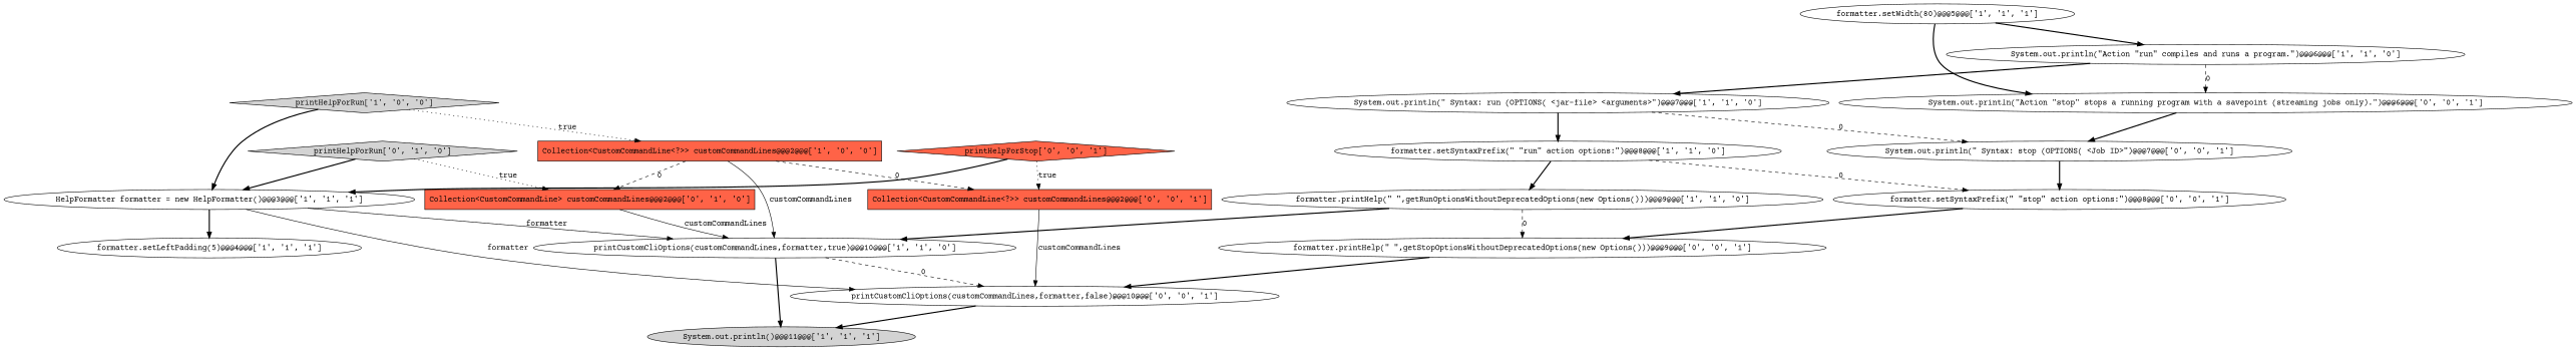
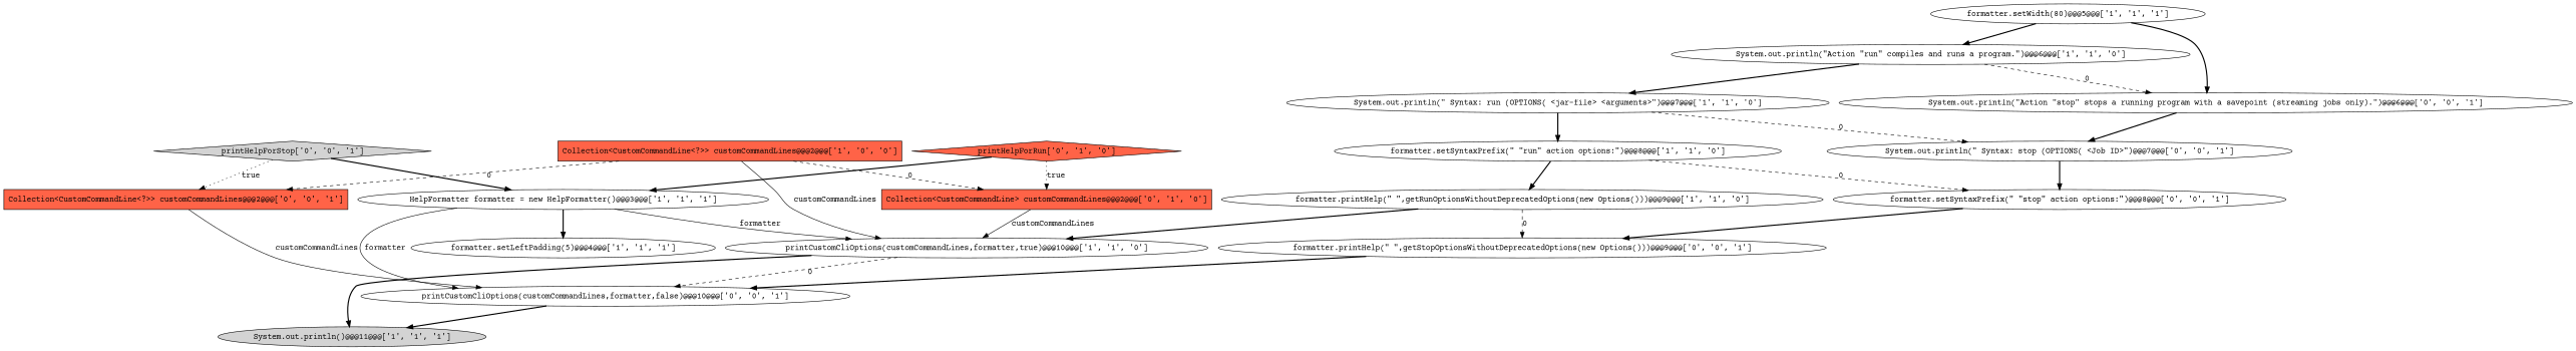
  digraph {
    fontname="Courier Prime"
    node [fillcolor=white fontname="Courier Prime" shape=ellipse style=filled]
    edge [fontname="Courier Prime" style=bold]
    n1 [label="formatter.setLeftPadding(5)@@@4@@@['1', '1', '1']"]
    n2 [label="formatter.setWidth(80)@@@5@@@['1', '1', '1']"]
    n3 [label="System.out.println(\"Action \"run\" compiles and runs a program.\")@@@6@@@['1', '1', '0']"]
    n4 [label="System.out.println(\"Action \"stop\" stops a running program with a savepoint (streaming jobs only).\")@@@6@@@['0', '0', '1']"]
    n5 [label="formatter.printHelp(\" \",getStopOptionsWithoutDeprecatedOptions(new Options()))@@@9@@@['0', '0', '1']"]
    n6 [label="printCustomCliOptions(customCommandLines,formatter,false)@@@10@@@['0', '0', '1']"]
    n7 [fillcolor=lightgray label="System.out.println()@@@11@@@['1', '1', '1']"]
-   n8 [fillcolor=lightgray label="printHelpForRun['0', '1', '0']" shape=diamond]
+   n8 [fillcolor=tomato label="printHelpForRun['0', '1', '0']" shape=diamond]
    n9 [label="HelpFormatter formatter = new HelpFormatter()@@@3@@@['1', '1', '1']"]
    n10 [fillcolor=tomato label="Collection<CustomCommandLine> customCommandLines@@@2@@@['0', '1', '0']" shape=box]
    n11 [label="printCustomCliOptions(customCommandLines,formatter,true)@@@10@@@['1', '1', '0']"]
    n12 [label="System.out.println(\" Syntax: run (OPTIONS( <jar-file> <arguments>\")@@@7@@@['1', '1', '0']"]
    n13 [label="System.out.println(\" Syntax: stop (OPTIONS( <Job ID>\")@@@7@@@['0', '0', '1']"]
    n14 [label="formatter.setSyntaxPrefix(\" \"run\" action options:\")@@@8@@@['1', '1', '0']"]
    n15 [label="formatter.setSyntaxPrefix(\" \"stop\" action options:\")@@@8@@@['0', '0', '1']"]
-   n16 [fillcolor=lightgray label="printHelpForRun['1', '0', '0']" shape=diamond]
    n17 [fillcolor=tomato label="Collection<CustomCommandLine<?>> customCommandLines@@@2@@@['1', '0', '0']" shape=box]
    n18 [fillcolor=tomato label="Collection<CustomCommandLine<?>> customCommandLines@@@2@@@['0', '0', '1']" shape=box]
    n19 [label="formatter.printHelp(\" \",getRunOptionsWithoutDeprecatedOptions(new Options()))@@@9@@@['1', '1', '0']"]
-   n20 [fillcolor=tomato label="printHelpForStop['0', '0', '1']" shape=diamond]
+   n20 [fillcolor=lightgray label="printHelpForStop['0', '0', '1']" shape=diamond]
    n2 -> n3
    n2 -> n4
    n3 -> n4 [label=0 style=dashed]
    n3 -> n12
    n4 -> n13
    n5 -> n6
    n6 -> n7
    n8 -> n9
    n8 -> n10 [label=true style=dotted]
    n9 -> n1
    n9 -> n6 [label=formatter style=solid]
    n9 -> n11 [label=formatter style=solid]
    n10 -> n11 [label=customCommandLines style=solid]
    n11 -> n6 [label=0 style=dashed]
    n11 -> n7
    n12 -> n13 [label=0 style=dashed]
    n12 -> n14
    n13 -> n15
    n14 -> n15 [label=0 style=dashed]
    n14 -> n19
    n15 -> n5
-   n16 -> n9
-   n16 -> n17 [label=true style=dotted]
    n17 -> n10 [label=0 style=dashed]
    n17 -> n11 [label=customCommandLines style=solid]
    n17 -> n18 [label=0 style=dashed]
    n18 -> n6 [label=customCommandLines style=solid]
    n19 -> n5 [label=0 style=dashed]
    n19 -> n11
    n20 -> n9
    n20 -> n18 [label=true style=dotted]
  }
